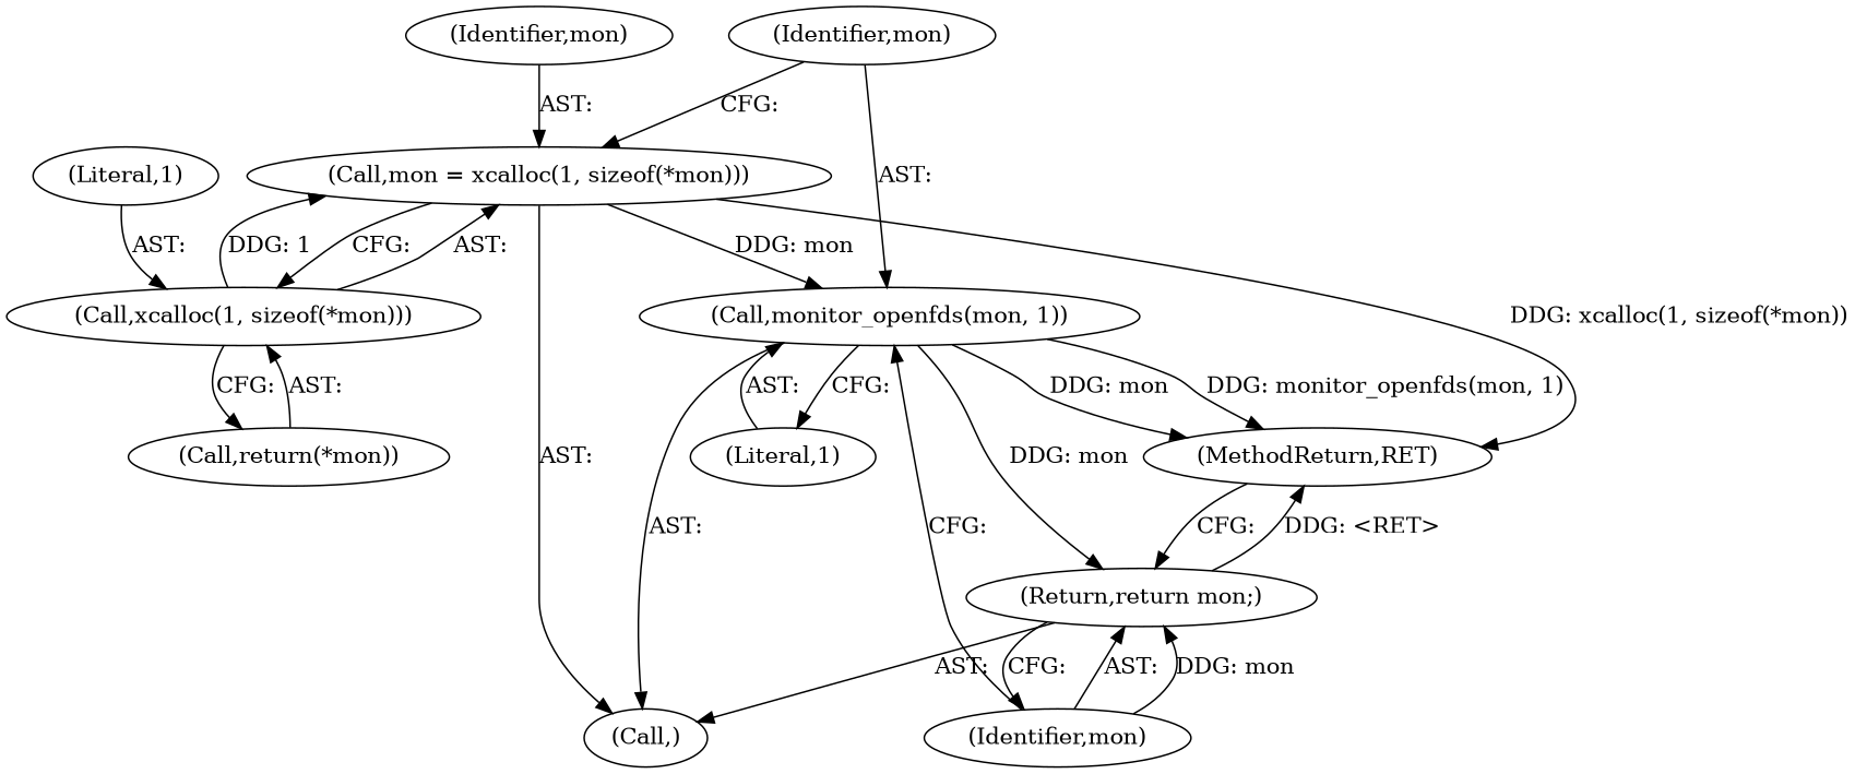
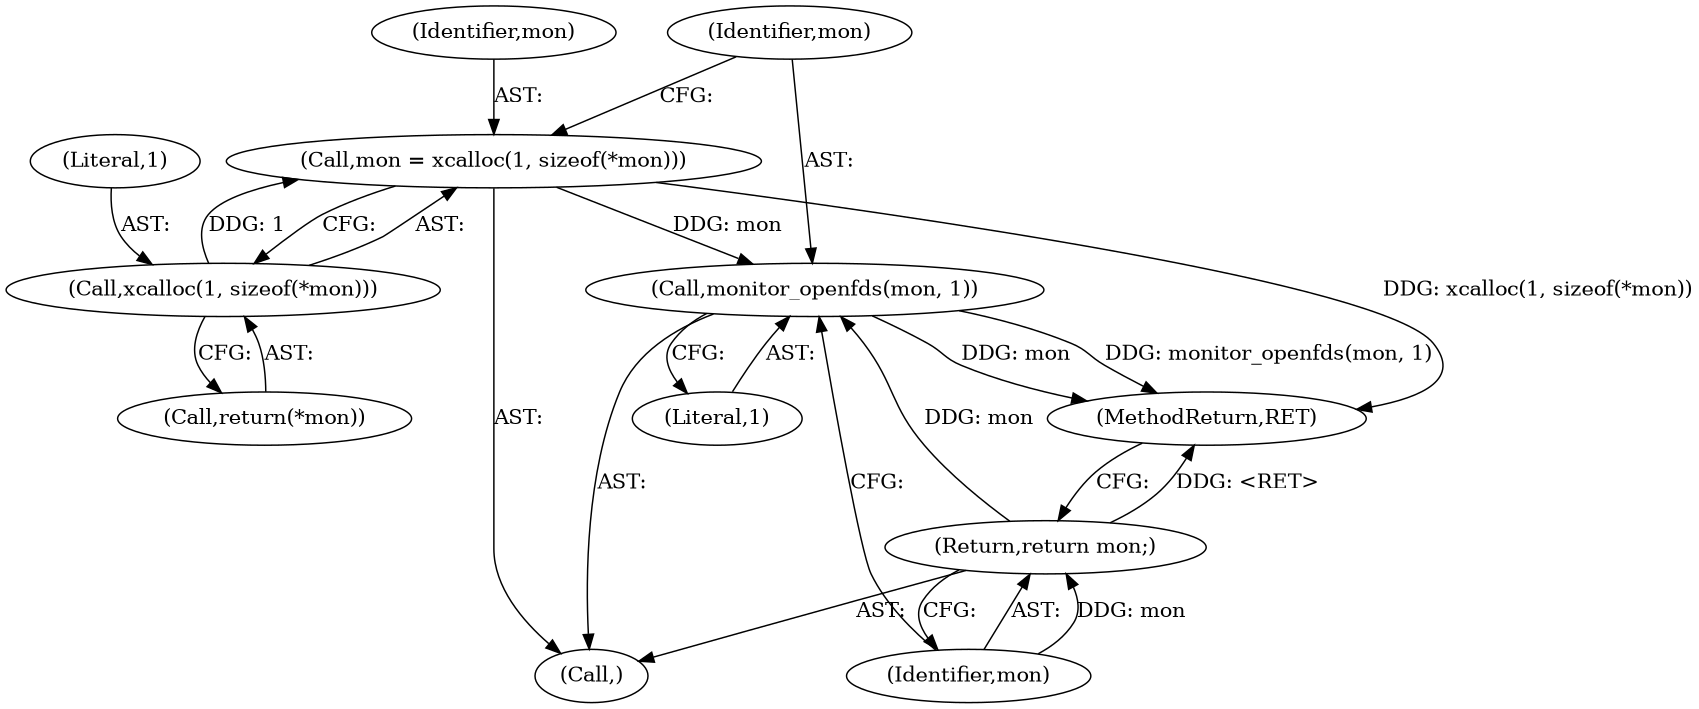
  digraph {
    n1 [label="(Call,mon = xcalloc(1, sizeof(*mon)))"]
    n2 [label="(Call,xcalloc(1, sizeof(*mon)))"]
    n3 [label="(Call,monitor_openfds(mon, 1))"]
    n4 [label="(MethodReturn,RET)"]
    n5 [label="(Call,)"]
    n6 [label="(Call,return(*mon))"]
    n7 [label="(Return,return mon;)"]
    n8 [label="(Literal,1)"]
    n9 [label="(Identifier,mon)"]
    n10 [label="(Identifier,mon)"]
    n11 [label="(Identifier,mon)"]
    n12 [label="(Literal,1)"]
    n1 -> n2 [label="CFG: "]
    n1 -> n3 [label="DDG: mon"]
    n1 -> n4 [label="DDG: xcalloc(1, sizeof(*mon))"]
    n1 -> n5 [label="AST: "]
    n2 -> n1 [label="AST: "]
    n2 -> n1 [label="DDG: 1"]
    n2 -> n6 [label="CFG: "]
    n3 -> n4 [label="DDG: mon"]
    n3 -> n4 [label="DDG: monitor_openfds(mon, 1)"]
    n3 -> n5 [label="AST: "]
-   n3 -> n7 [label="DDG: mon"]
+   n7 -> n3 [label="DDG: mon"]
    n3 -> n8 [label="CFG: "]
    n4 -> n7 [label="CFG: "]
    n6 -> n2 [label="AST: "]
    n7 -> n4 [label="DDG: <RET>"]
    n7 -> n5 [label="AST: "]
    n7 -> n9 [label="CFG: "]
    n8 -> n3 [label="AST: "]
    n9 -> n3 [label="CFG: "]
    n9 -> n7 [label="AST: "]
    n9 -> n7 [label="DDG: mon"]
    n10 -> n1 [label="CFG: "]
    n10 -> n3 [label="AST: "]
    n11 -> n1 [label="AST: "]
    n12 -> n2 [label="AST: "]
  }
